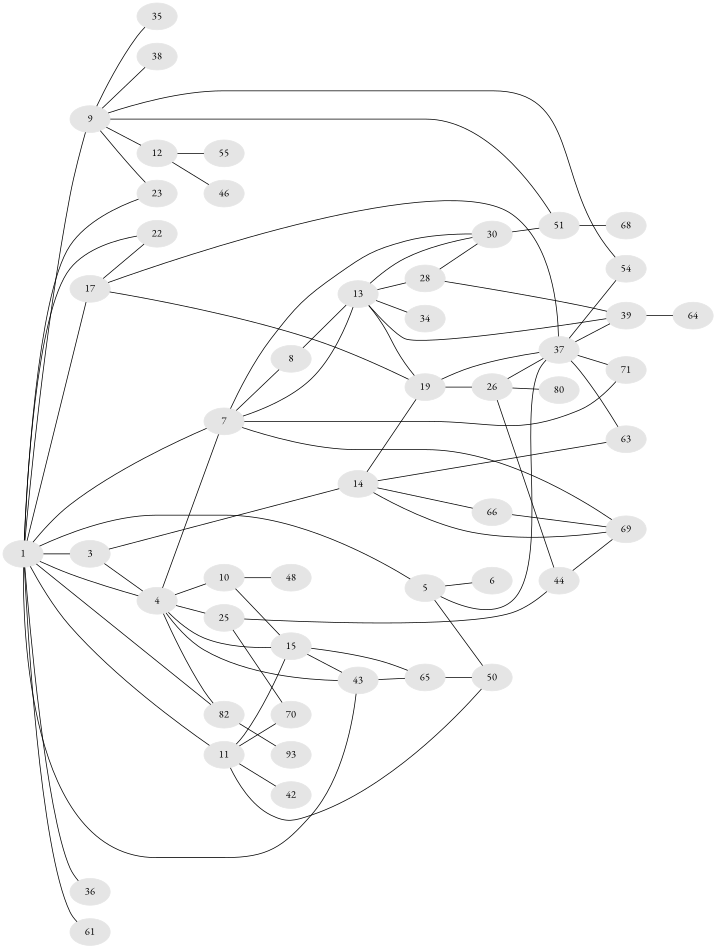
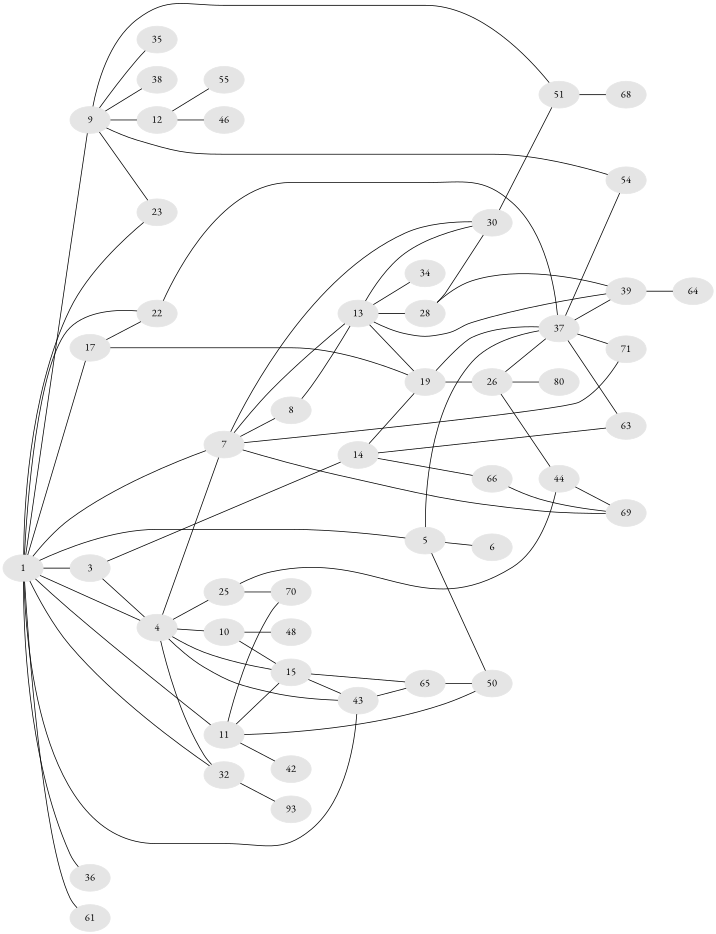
  graph {
    fontname="EB Garamond"
    rankdir=LR
    node [color=gray90 fontname="EB Garamond" style=filled]
    edge [fontname="EB Garamond"]
    1 [super="+2"]
    3
    4 [super="+53"]
    5
    7 [super="+75"]
    9 [super="+29"]
    11 [super="+90+18"]
    17
    22 [super="+77"]
    23
-   32 [super="+60+58" label=82]
+   32 [super="+60+58"]
    36 [super="+84"]
    43 [super="+45"]
    61
    14 [super="+31+85"]
    10 [super="+21"]
    15 [super="+56+16+67"]
    25 [super="+40"]
    6 [super="+24"]
    37 [super="+52+41"]
    50
    8
    13 [super="+27+87+20"]
    30 [super="+89+33"]
    69 [super="+97+94"]
    71 [super="+82"]
    12
    35
    38
    51 [super="+91+92+79"]
    54
    42
    70
    19 [super="+72"]
    93
    65
    63
    66
    48
    44 [super="+59"]
    39 [super="+47+62"]
    28
    34 [super="+78"]
    46
    55
    68
    26
    64
    80
    1 -- 3
    1 -- 4
    1 -- 5
    1 -- 7
    1 -- 9
    1 -- 11
    1 -- 17
    1 -- 22
    1 -- 23
    1 -- 32
    1 -- 36
    1 -- 43
    1 -- 61
    3 -- 4
    3 -- 14
    4 -- 7
    4 -- 32
    4 -- 43
    4 -- 10
    4 -- 15
    4 -- 25
    5 -- 6
    5 -- 37
    5 -- 50
    7 -- 8
    7 -- 13
    7 -- 30
    7 -- 69
    7 -- 71
    9 -- 23
    9 -- 12
    9 -- 35
    9 -- 38
    9 -- 51
    9 -- 54
    11 -- 15
    11 -- 50
    11 -- 42
    11 -- 70
    17 -- 22
-   17 -- 37
+   22 -- 37
    17 -- 19
    32 -- 93
    43 -- 65
-   14 -- 69
    14 -- 19
    14 -- 63
    14 -- 66
    10 -- 15
    10 -- 48
    15 -- 43
    15 -- 65
    25 -- 70
    25 -- 44
    37 -- 71
    37 -- 54
    37 -- 63
    37 -- 39
    8 -- 13
    13 -- 30
    13 -- 19
    13 -- 39
    13 -- 28
    13 -- 34
    30 -- 51
    12 -- 46
    12 -- 55
    51 -- 68
    19 -- 37
    19 -- 26
    65 -- 50
    66 -- 69
    44 -- 69
    39 -- 64 [weight=2]
    28 -- 30
    28 -- 39
    26 -- 37
    26 -- 44
    26 -- 80
  }
